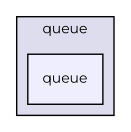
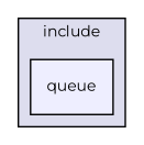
  digraph {
    compound=true
    fontname=Montserrat
    n1 [fillcolor="#eeeeff" fontname=Montserrat fontsize=10 label=queue pencolor=black shape=box style=filled]
    subgraph cluster_1 {
      bgcolor="#ddddee"
      fontsize=10
-     label=queue
+     label=include
      pencolor=black
      n1
    }
  }
